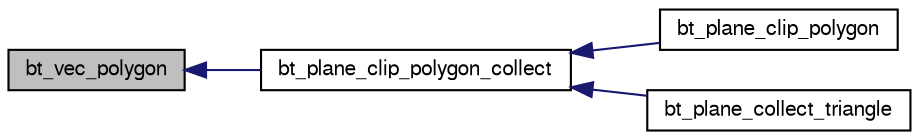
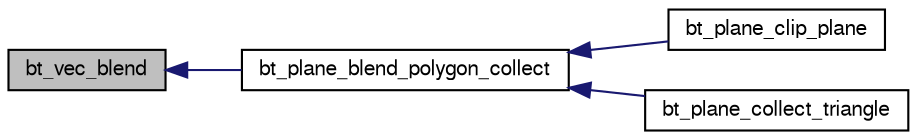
  digraph {
    rankdir=LR
    node [color=black fontname=FreeSans fontsize=10 shape=record]
    edge [color=midnightblue dir=back fontname=FreeSans fontsize=10 labelfontname=FreeSans labelfontsize=10 style=solid]
-   n1 [fillcolor=grey75 fontcolor=black height=0.2 label=bt_vec_polygon style=filled width=0.4]
-   n2 [height=0.2 label=bt_plane_clip_polygon_collect width=0.4]
-   n3 [height=0.2 label=bt_plane_clip_polygon width=0.4]
+   n1 [fillcolor=grey75 fontcolor=black height=0.2 label=bt_vec_blend style=filled width=0.4]
+   n2 [height=0.2 label=bt_plane_blend_polygon_collect width=0.4]
+   n3 [height=0.2 label=bt_plane_clip_plane width=0.4]
    n4 [height=0.2 label=bt_plane_collect_triangle width=0.4]
    n1 -> n2
    n2 -> n3
    n2 -> n4
  }
